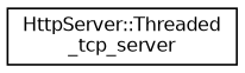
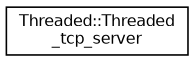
  digraph {
    rankdir=LR
-   n1 [color=black fillcolor=white fontname=Helvetica fontsize=10 height=0.2 label="HttpServer::Threaded\l_tcp_server" shape=record style=filled width=0.4]
+   n1 [color=black fillcolor=white fontname=Helvetica fontsize=10 height=0.2 label="Threaded::Threaded\l_tcp_server" shape=record style=filled width=0.4]
  }
